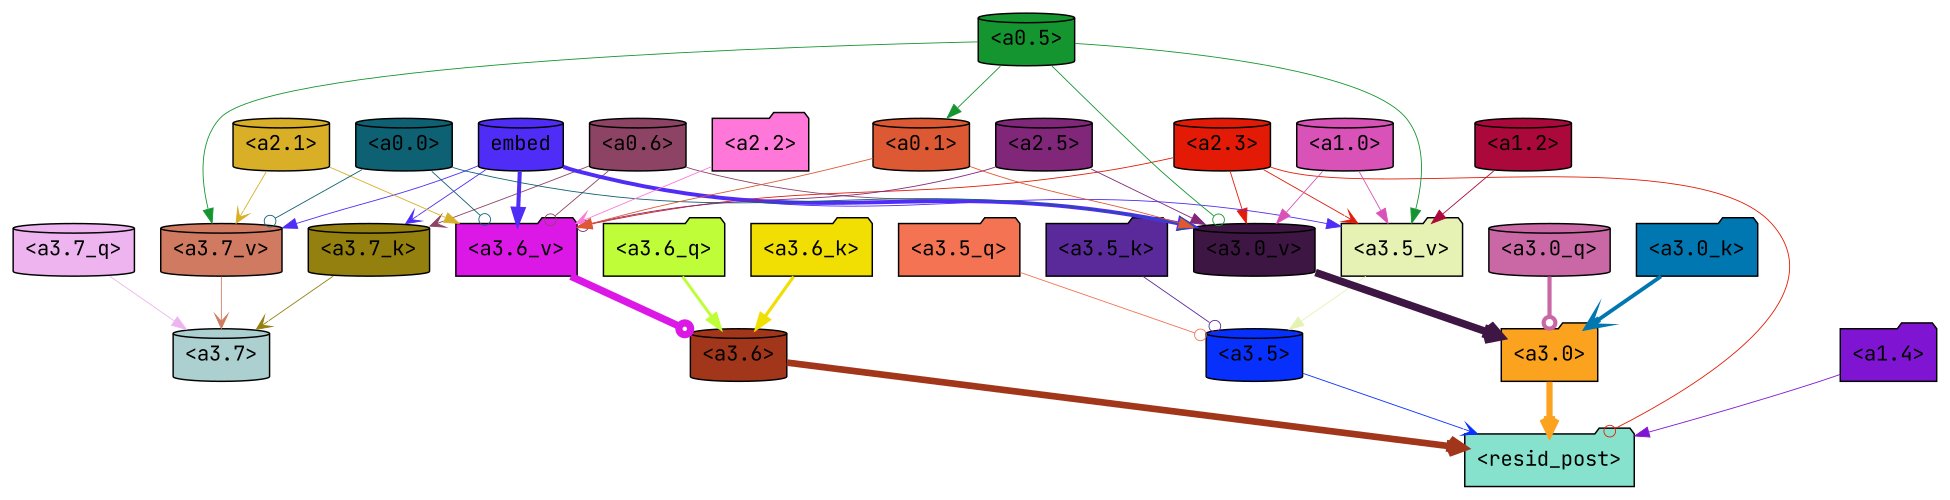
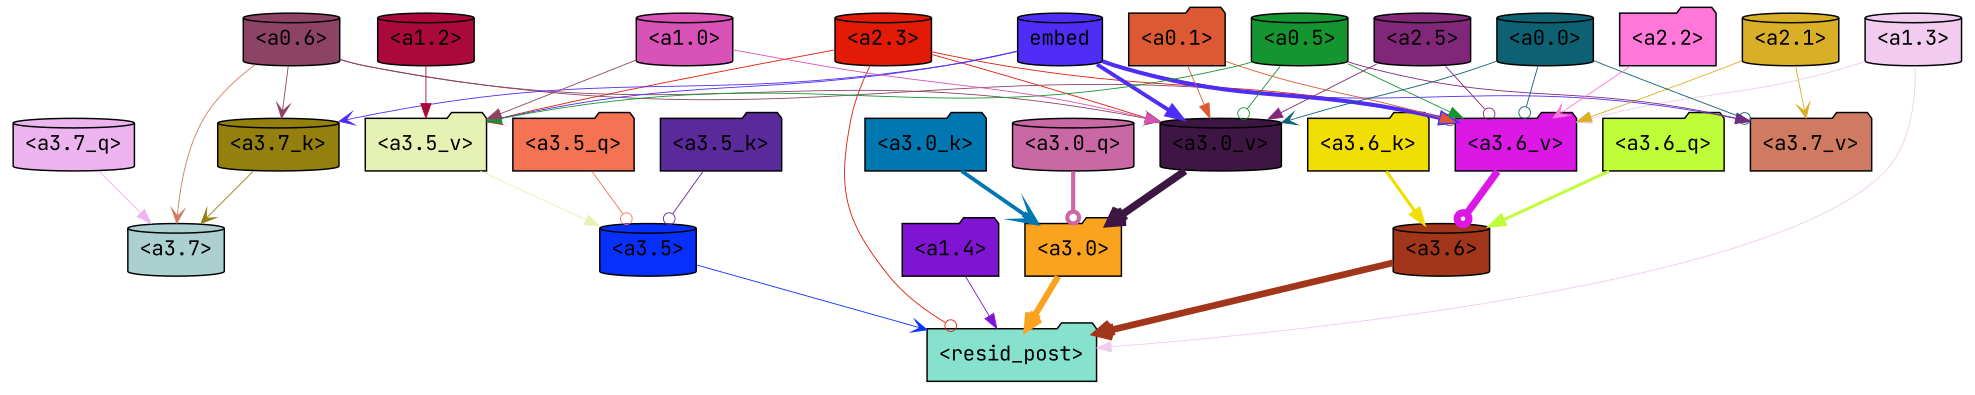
  strict digraph {
    fontname="JetBrains Mono"
    splines=true
    node [color=black fontname="JetBrains Mono" shape=cylinder style="filled, rounded"]
    edge [arrowhead=normal color="#502cf7" fontname="JetBrains Mono" penwidth=0.6]
    "<a3.7>" [fillcolor="#accfcf"]
    "<resid_post>" [fillcolor="#86e2cc" shape=folder]
    "<a3.6>" [fillcolor="#a2361a"]
    "<a3.5>" [fillcolor="#0830fd"]
    "<a3.0>" [fillcolor="#fba31f" shape=folder]
    "<a2.3>" [fillcolor="#e31a06"]
    "<a3.6_v>" [fillcolor="#dc18e7" shape=folder]
    "<a3.5_v>" [fillcolor="#e6f2b3" shape=folder]
    "<a3.0_v>" [fillcolor="#3e1643"]
    "<a1.4>" [fillcolor="#7f15d2" shape=folder]
+   "<a1.3>" [fillcolor="#f1ccf0"]
    "<a3.7_q>" [fillcolor="#eeb4f0"]
    "<a3.6_q>" [fillcolor="#bffd39" shape=folder]
    "<a3.5_q>" [fillcolor="#f37353" shape=folder]
    "<a3.0_q>" [fillcolor="#ca68a5"]
    "<a3.7_k>" [fillcolor="#93800e"]
    "<a3.6_k>" [fillcolor="#f1de02" shape=folder]
    "<a3.5_k>" [fillcolor="#5a299a" shape=folder]
    "<a3.0_k>" [fillcolor="#0077b1" shape=folder]
-   "<a3.7_v>" [fillcolor="#d07b61"]
+   "<a3.7_v>" [fillcolor="#d07b61" shape=folder]
    "<a0.6>" [fillcolor="#8d4364"]
    embed [fillcolor="#502cf7"]
    "<a2.1>" [fillcolor="#d8af27"]
    "<a0.5>" [fillcolor="#14952f"]
    "<a0.0>" [fillcolor="#0e6073"]
    "<a2.5>" [fillcolor="#81277a"]
    "<a2.2>" [fillcolor="#ff77d8" shape=folder]
    "<a1.0>" [fillcolor="#d952b8"]
-   "<a0.1>" [fillcolor="#dd5933"]
+   "<a0.1>" [fillcolor="#dd5933" shape=folder]
    "<a1.2>" [fillcolor="#ab093b"]
    "<a3.6>" -> "<resid_post>" [arrowhead=vee color="#a2361a" penwidth=4.569062113761902]
    "<a3.5>" -> "<resid_post>" [arrowhead=vee color="#0830fd"]
    "<a3.0>" -> "<resid_post>" [arrowhead=vee color="#fba31f" penwidth=4.283544182777405]
    "<a2.3>" -> "<resid_post>" [arrowhead=odot color="#e31a06"]
    "<a2.3>" -> "<a3.6_v>" [color="#e31a06"]
    "<a2.3>" -> "<a3.5_v>" [arrowhead=vee color="#e31a06"]
    "<a2.3>" -> "<a3.0_v>" [color="#e31a06"]
    "<a3.6_v>" -> "<a3.6>" [arrowhead=odot color="#dc18e7" penwidth=4.981305837631226]
    "<a3.5_v>" -> "<a3.5>" [color="#e6f2b3" arrowhead=""]
    "<a3.0_v>" -> "<a3.0>" [arrowhead=vee color="#3e1643" penwidth=5.168330669403076]
    "<a1.4>" -> "<resid_post>" [color="#7f15d2"]
+   "<a1.3>" -> "<resid_post>" [color="#f1ccf0" arrowhead=""]
+   "<a1.3>" -> "<a3.6_v>" [color="#f1ccf0" arrowhead=""]
    "<a3.7_q>" -> "<a3.7>" [color="#eeb4f0" arrowhead=""]
    "<a3.6_q>" -> "<a3.6>" [color="#bffd39" penwidth=2.0347584784030914 arrowhead=""]
    "<a3.5_q>" -> "<a3.5>" [arrowhead=odot color="#f37353"]
    "<a3.0_q>" -> "<a3.0>" [arrowhead=odot color="#ca68a5" penwidth=2.8635367155075073]
    "<a3.7_k>" -> "<a3.7>" [arrowhead=vee color="#93800e"]
    "<a3.6_k>" -> "<a3.6>" [color="#f1de02" penwidth=2.1760786175727844 arrowhead=""]
    "<a3.5_k>" -> "<a3.5>" [arrowhead=odot color="#5a299a"]
    "<a3.0_k>" -> "<a3.0>" [arrowhead=vee color="#0077b1" penwidth=2.632905662059784]
-   "<a3.7_v>" -> "<a3.7>" [arrowhead=vee color="#d07b61"]
+   "<a0.6>" -> "<a3.7>" [arrowhead=vee color="#d07b61"]
    "<a0.6>" -> "<a3.6_v>" [arrowhead=odot color="#8d4364"]
    "<a0.6>" -> "<a3.0_v>" [arrowhead=vee color="#8d4364"]
    "<a0.6>" -> "<a3.7_k>" [arrowhead=vee color="#8d4364"]
    embed -> "<a3.6_v>" [penwidth=2.7825746536254883]
    embed -> "<a3.5_v>"
    embed -> "<a3.0_v>" [penwidth=2.6950180530548096]
    embed -> "<a3.7_k>" [arrowhead=vee]
    embed -> "<a3.7_v>"
    "<a2.1>" -> "<a3.6_v>" [color="#d8af27"]
    "<a2.1>" -> "<a3.7_v>" [arrowhead=vee color="#d8af27"]
-   "<a0.5>" -> "<a0.1>" [color="#14952f"]
+   "<a0.5>" -> "<a3.6_v>" [color="#14952f"]
    "<a0.5>" -> "<a3.5_v>" [color="#14952f"]
    "<a0.5>" -> "<a3.0_v>" [arrowhead=odot color="#14952f"]
-   "<a0.5>" -> "<a3.7_v>" [color="#14952f"]
+   "<a0.5>" -> "<a3.7_v>" [color="#81277a"]
    "<a0.0>" -> "<a3.6_v>" [arrowhead=odot color="#0e6073"]
    "<a0.0>" -> "<a3.0_v>" [arrowhead=vee color="#0e6073"]
    "<a0.0>" -> "<a3.7_v>" [arrowhead=odot color="#0e6073"]
    "<a2.5>" -> "<a3.6_v>" [arrowhead=odot color="#81277a"]
    "<a2.5>" -> "<a3.0_v>" [color="#81277a"]
    "<a2.2>" -> "<a3.6_v>" [arrowhead=vee color="#ff77d8"]
-   "<a1.0>" -> "<a3.5_v>" [color="#d952b8"]
+   "<a1.0>" -> "<a3.5_v>" [color="#8d4364"]
    "<a1.0>" -> "<a3.0_v>" [color="#d952b8"]
    "<a0.1>" -> "<a3.6_v>" [color="#dd5933"]
    "<a0.1>" -> "<a3.0_v>" [color="#dd5933"]
    "<a1.2>" -> "<a3.5_v>" [color="#ab093b"]
  }
